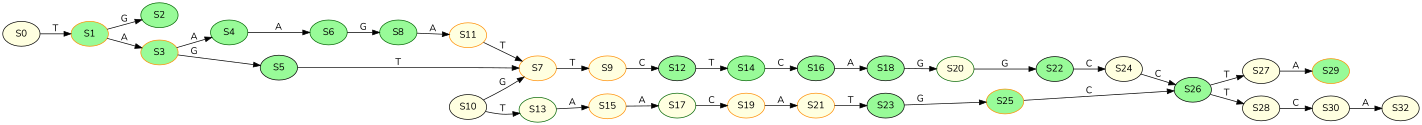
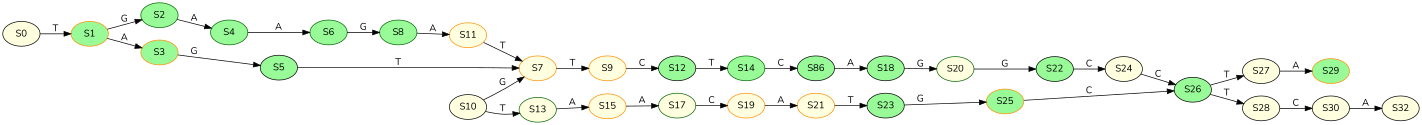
  strict digraph {
    fontname=Nunito
    rankdir=LR
    node [color=black fillcolor=lightyellow fontname=Nunito style=filled]
    edge [fontname=Nunito]
    S0
    S1 [color=darkorange fillcolor=palegreen]
    S2 [color=darkgreen fillcolor=palegreen]
    S3 [color=darkorange fillcolor=palegreen]
    S4 [color=darkgreen fillcolor=palegreen]
    S5 [fillcolor=palegreen]
    S6 [color=darkgreen fillcolor=palegreen]
    S7 [color=darkorange]
    S8 [color=darkgreen fillcolor=palegreen]
    S9 [color=darkorange]
    S11 [color=darkorange]
    S12 [fillcolor=palegreen]
    S10
    S13 [color=darkgreen]
    S14 [color=darkgreen fillcolor=palegreen]
    S15 [color=darkorange]
-   S16 [fillcolor=palegreen]
+   S16 [fillcolor=palegreen label=S86]
    S17 [color=darkgreen]
    S18 [fillcolor=palegreen]
    S19 [color=darkorange]
    S20 [color=darkgreen]
    S21 [color=darkorange]
    S22 [fillcolor=palegreen]
    S23 [fillcolor=palegreen]
    S24
    S25 [color=darkorange fillcolor=palegreen]
    S26 [fillcolor=palegreen]
    S27
    S28
    S29 [color=darkorange fillcolor=palegreen]
    S30
    S32
    S0 -> S1 [label=T]
    S1 -> S2 [label=G]
    S1 -> S3 [label=A]
-   S3 -> S4 [label=A]
+   S2 -> S4 [label=A]
    S3 -> S5 [label=G]
    S4 -> S6 [label=A]
    S5 -> S7 [label=T]
    S6 -> S8 [label=G]
    S7 -> S9 [label=T]
    S8 -> S11 [label=A]
    S9 -> S12 [label=C]
    S11 -> S7 [label=T]
    S12 -> S14 [label=T]
    S10 -> S7 [label=G]
    S10 -> S13 [label=T]
    S13 -> S15 [label=A]
    S14 -> S16 [label=C]
    S15 -> S17 [label=A]
    S16 -> S18 [label=A]
    S17 -> S19 [label=C]
    S18 -> S20 [label=G]
    S19 -> S21 [label=A]
    S20 -> S22 [label=G]
    S21 -> S23 [label=T]
    S22 -> S24 [label=C]
    S23 -> S25 [label=G]
    S24 -> S26 [label=C]
    S25 -> S26 [label=C]
    S26 -> S27 [label=T]
    S26 -> S28 [label=T]
    S27 -> S29 [label=A]
    S28 -> S30 [label=C]
    S30 -> S32 [label=A]
  }
